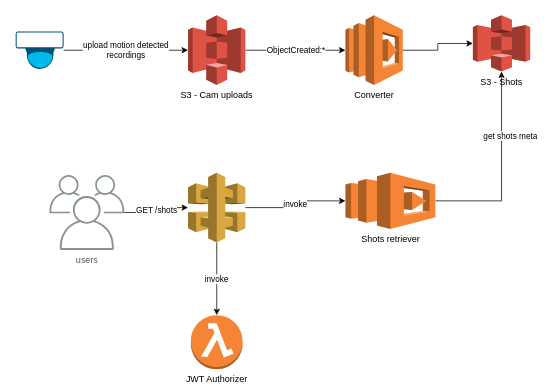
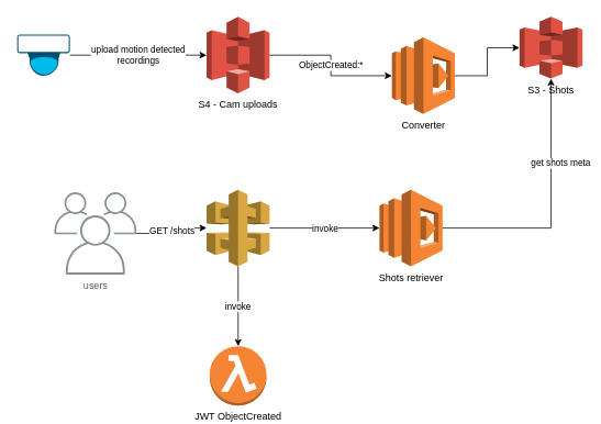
  <mxCell id="0" />
  <mxCell id="1" parent="0" />
  <mxCell id="2" value="ObjectCreated:*" style="edgeStyle=orthogonalEdgeStyle;rounded=0;orthogonalLoop=1;jettySize=auto;html=1;labelBackgroundColor=default;" edge="1" parent="1" source="3" target="5"><mxGeometry relative="1" as="geometry" /></mxCell>
- <mxCell id="3" value="S3 - Cam uploads" style="outlineConnect=0;dashed=0;verticalLabelPosition=bottom;verticalAlign=top;align=center;html=1;shape=mxgraph.aws3.s3;fillColor=#E05243;gradientColor=none;" vertex="1" parent="1"><mxGeometry x="250" y="20" width="76.5" height="93" as="geometry" /></mxCell>
+ <mxCell id="3" value="S4 - Cam uploads" style="outlineConnect=0;dashed=0;verticalLabelPosition=bottom;verticalAlign=top;align=center;html=1;shape=mxgraph.aws3.s3;fillColor=#E05243;gradientColor=none;" vertex="1" parent="1"><mxGeometry x="250" y="20" width="76.5" height="93" as="geometry" /></mxCell>
  <mxCell id="4" style="edgeStyle=orthogonalEdgeStyle;rounded=0;orthogonalLoop=1;jettySize=auto;html=1;" edge="1" parent="1" source="5" target="6"><mxGeometry relative="1" as="geometry" /></mxCell>
- <mxCell id="5" value="Converter" style="outlineConnect=0;dashed=0;verticalLabelPosition=bottom;verticalAlign=top;align=center;html=1;shape=mxgraph.aws3.lambda;fillColor=#F58534;gradientColor=none;" vertex="1" parent="1"><mxGeometry x="460" y="20" width="76.5" height="93" as="geometry" /></mxCell>
+ <mxCell id="5" value="Converter" style="outlineConnect=0;dashed=0;verticalLabelPosition=bottom;verticalAlign=top;align=center;html=1;shape=mxgraph.aws3.lambda;fillColor=#F58534;gradientColor=none;" vertex="1" parent="1"><mxGeometry x="475" y="45" width="76.5" height="93" as="geometry" /></mxCell>
  <mxCell id="6" value="S3 - Shots" style="outlineConnect=0;dashed=0;verticalLabelPosition=bottom;verticalAlign=top;align=center;html=1;shape=mxgraph.aws3.s3;fillColor=#E05243;gradientColor=none;" vertex="1" parent="1"><mxGeometry x="630" y="20" width="76.5" height="75" as="geometry" /></mxCell>
  <mxCell id="7" value="get shots meta" style="edgeStyle=orthogonalEdgeStyle;rounded=0;orthogonalLoop=1;jettySize=auto;html=1;labelBackgroundColor=default;" edge="1" parent="1" source="9" target="6"><mxGeometry x="0.343" y="-12" relative="1" as="geometry"><mxPoint x="690" y="276.5" as="targetPoint" /><mxPoint as="offset" /></mxGeometry></mxCell>
  <mxCell id="8" value="invoke" style="edgeStyle=orthogonalEdgeStyle;rounded=0;orthogonalLoop=1;jettySize=auto;html=1;" edge="1" parent="1" source="11" target="12"><mxGeometry relative="1" as="geometry" /></mxCell>
- <mxCell id="9" value="Shots retriever" style="outlineConnect=0;dashed=0;verticalLabelPosition=bottom;verticalAlign=top;align=center;html=1;shape=mxgraph.aws3.lambda;fillColor=#F58534;gradientColor=none;" vertex="1" parent="1"><mxGeometry x="460" y="230" width="120" height="75" as="geometry" /></mxCell>
+ <mxCell id="9" value="Shots retriever" style="outlineConnect=0;dashed=0;verticalLabelPosition=bottom;verticalAlign=top;align=center;html=1;shape=mxgraph.aws3.lambda;fillColor=#F58534;gradientColor=none;" vertex="1" parent="1"><mxGeometry x="460" y="230" width="76.5" height="93" as="geometry" /></mxCell>
  <mxCell id="10" value="invoke" style="edgeStyle=orthogonalEdgeStyle;rounded=0;orthogonalLoop=1;jettySize=auto;html=1;labelBackgroundColor=default;" edge="1" parent="1" source="11" target="9"><mxGeometry relative="1" as="geometry" /></mxCell>
  <mxCell id="11" value="" style="outlineConnect=0;dashed=0;verticalLabelPosition=bottom;verticalAlign=top;align=center;html=1;shape=mxgraph.aws3.api_gateway;fillColor=#D9A741;gradientColor=none;" vertex="1" parent="1"><mxGeometry x="250" y="230" width="76.5" height="93" as="geometry" /></mxCell>
- <mxCell id="12" value="JWT Authorizer" style="outlineConnect=0;dashed=0;verticalLabelPosition=bottom;verticalAlign=top;align=center;html=1;shape=mxgraph.aws3.lambda_function;fillColor=#F58534;gradientColor=none;" vertex="1" parent="1"><mxGeometry x="253.75" y="420" width="69" height="72" as="geometry" /></mxCell>
+ <mxCell id="12" value="JWT ObjectCreated" style="outlineConnect=0;dashed=0;verticalLabelPosition=bottom;verticalAlign=top;align=center;html=1;shape=mxgraph.aws3.lambda_function;fillColor=#F58534;gradientColor=none;" vertex="1" parent="1"><mxGeometry x="253.75" y="420" width="69" height="72" as="geometry" /></mxCell>
  <mxCell id="13" value="GET /shots" style="edgeStyle=orthogonalEdgeStyle;rounded=0;orthogonalLoop=1;jettySize=auto;html=1;" edge="1" parent="1" source="14" target="11"><mxGeometry relative="1" as="geometry" /></mxCell>
  <mxCell id="14" value="users" style="sketch=0;outlineConnect=0;gradientColor=none;fontColor=#545B64;strokeColor=none;fillColor=#879196;dashed=0;verticalLabelPosition=bottom;verticalAlign=top;align=center;html=1;fontSize=12;fontStyle=0;aspect=fixed;shape=mxgraph.aws4.illustration_users;pointerEvents=1" vertex="1" parent="1"><mxGeometry x="65" y="233" width="100" height="100" as="geometry" /></mxCell>
  <mxCell id="15" value="upload motion detected&lt;br&gt;recordings" style="edgeStyle=orthogonalEdgeStyle;rounded=0;orthogonalLoop=1;jettySize=auto;html=1;entryX=0;entryY=0.5;entryDx=0;entryDy=0;entryPerimeter=0;labelBackgroundColor=default;" edge="1" parent="1" source="16" target="3"><mxGeometry relative="1" as="geometry" /></mxCell>
  <mxCell id="16" value="" style="points=[[0.015,0.015,0],[0.5,0,0],[0.985,0.015,0],[1,0.22,0],[0.985,0.43,0],[0.73,0.85,0],[0.5,1,0],[0.285,0.85,0],[0.015,0.43,0],[0,0.22,0]];verticalLabelPosition=bottom;sketch=0;html=1;verticalAlign=top;aspect=fixed;align=center;pointerEvents=1;shape=mxgraph.cisco19.surveillance_camera;fillColor=#005073;strokeColor=none;" vertex="1" parent="1"><mxGeometry x="20" y="41.5" width="64" height="50" as="geometry" /></mxCell>
